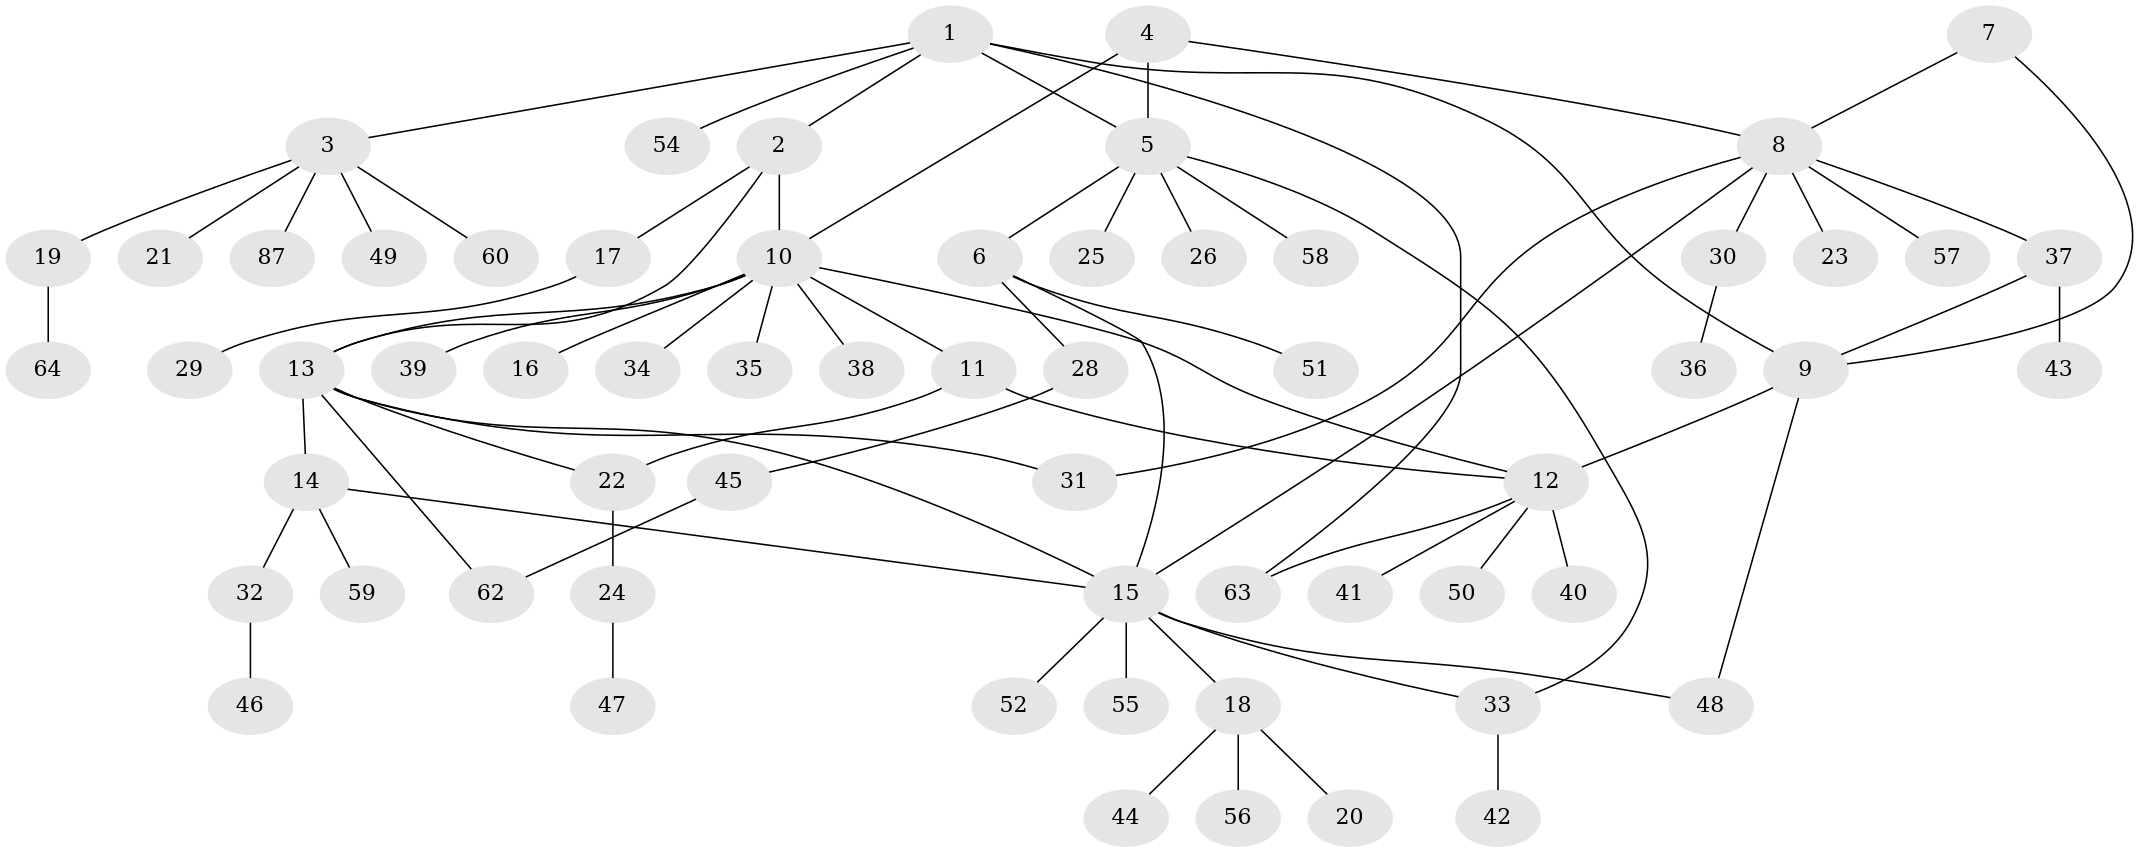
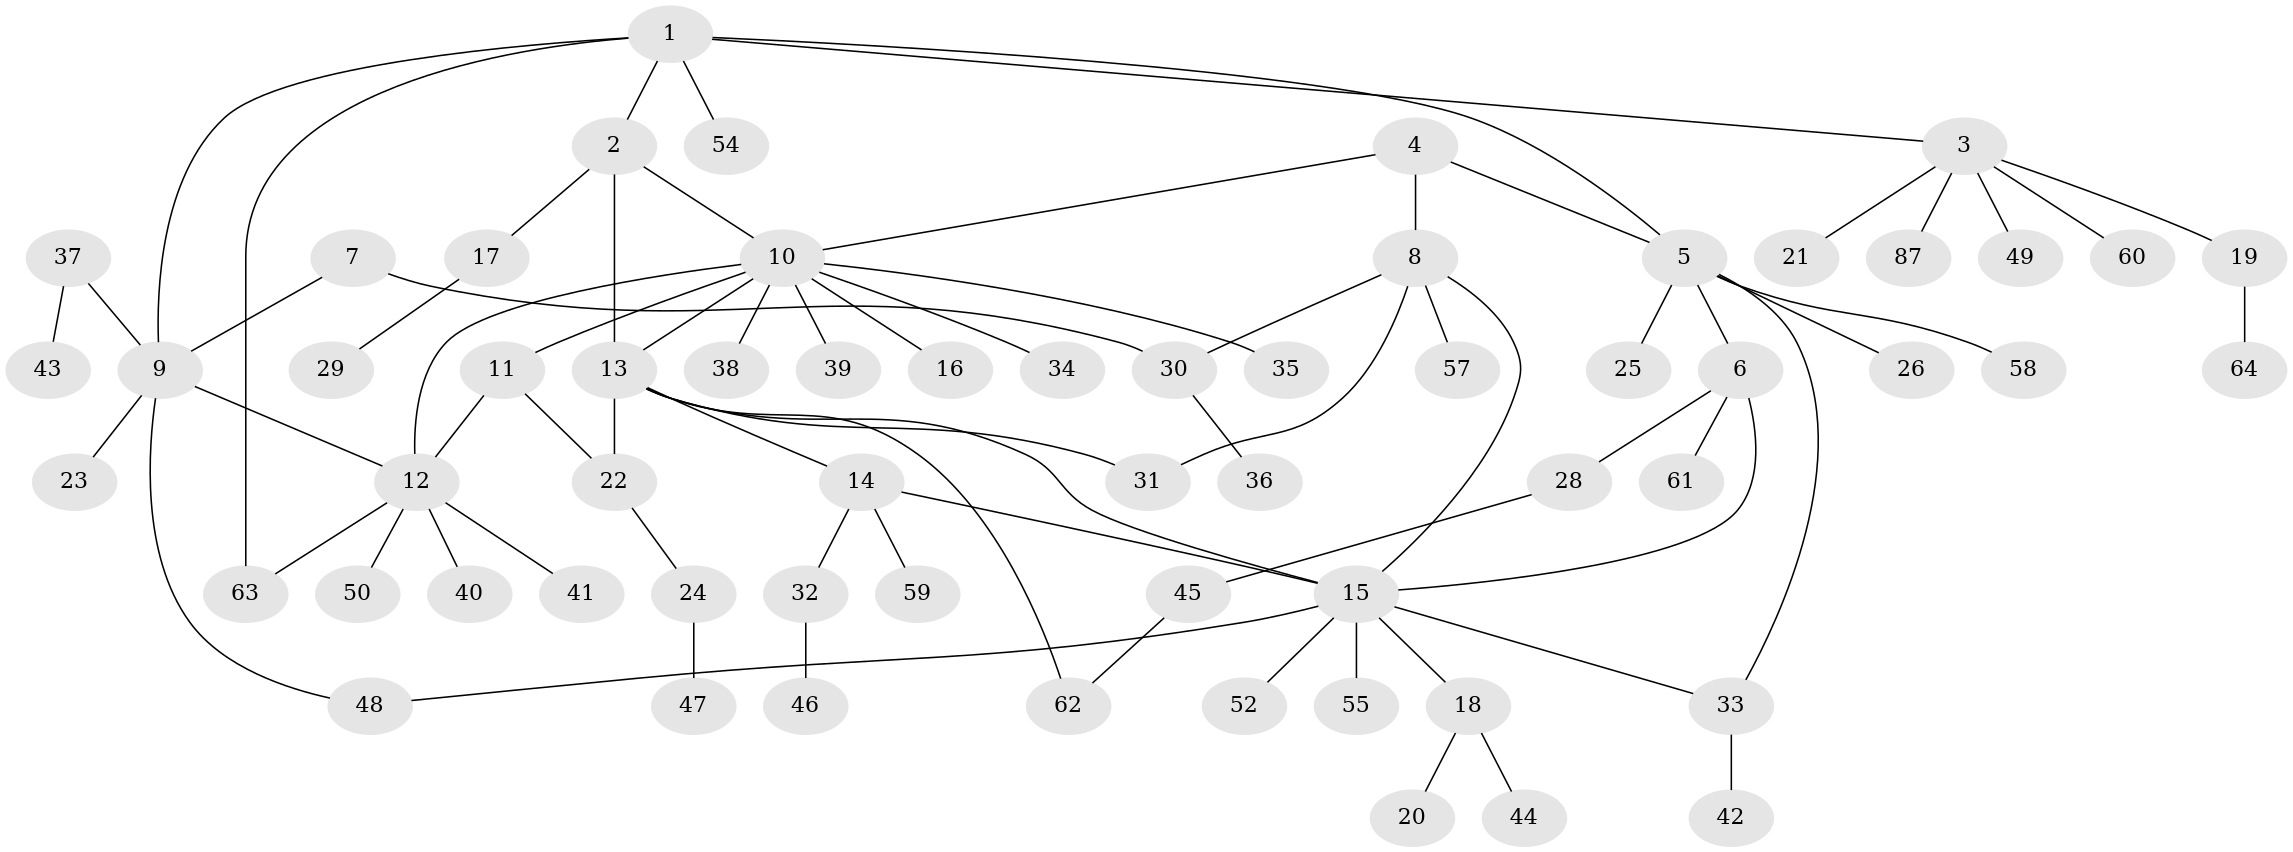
  graph {
    node [color=gray90 style=filled]
    1
    2
    3
    5
    9
    54
    63
    10
    13
    17
    19
    21
    n13 [label=87]
    49
    60
    6
    25
    26
    33
    58
    12
    48
    11
    16
    34
    35
    38
    39
    15
    31
    22
    14
    62
    29
    n35 [label=64]
    4
    8
    28
-   51
+   51 [label=61]
    23
    30
    37
    57
    42
    18
    52
    55
    45
    7
    36
    43
    40
    41
    50
    24
    32
    59
    46
    20
    44
-   56
    47
    1 -- 2
    1 -- 3
    1 -- 5
    1 -- 9
    1 -- 54
    1 -- 63
    2 -- 10
    2 -- 13
    2 -- 17
    3 -- 19
    3 -- 21
    3 -- n13
    3 -- 49
    3 -- 60
    5 -- 6
    5 -- 25
    5 -- 26
    5 -- 33
    5 -- 58
    9 -- 12
    9 -- 48
    10 -- 13
    10 -- 12
    10 -- 11
    10 -- 16
    10 -- 34
    10 -- 35
    10 -- 38
    10 -- 39
    13 -- 15
    13 -- 31
    13 -- 22
    13 -- 14
    13 -- 62
    17 -- 29
    19 -- n35
    6 -- 15
    6 -- 28
    6 -- 51
    33 -- 42
    12 -- 63
    12 -- 40
    12 -- 41
    12 -- 50
    11 -- 12
    11 -- 22
    15 -- 33
    15 -- 48
    15 -- 18
    15 -- 52
    15 -- 55
    22 -- 24
    14 -- 15
    14 -- 32
    14 -- 59
    4 -- 5
    4 -- 10
    4 -- 8
    8 -- 15
    8 -- 31
-   8 -- 23
+   9 -- 23
    8 -- 30
-   8 -- 37
    8 -- 57
    28 -- 45
    30 -- 36
    37 -- 9
    37 -- 43
    18 -- 20
    18 -- 44
-   18 -- 56
    45 -- 62
    7 -- 9
-   7 -- 8
+   7 -- 30
    24 -- 47
    32 -- 46
  }
